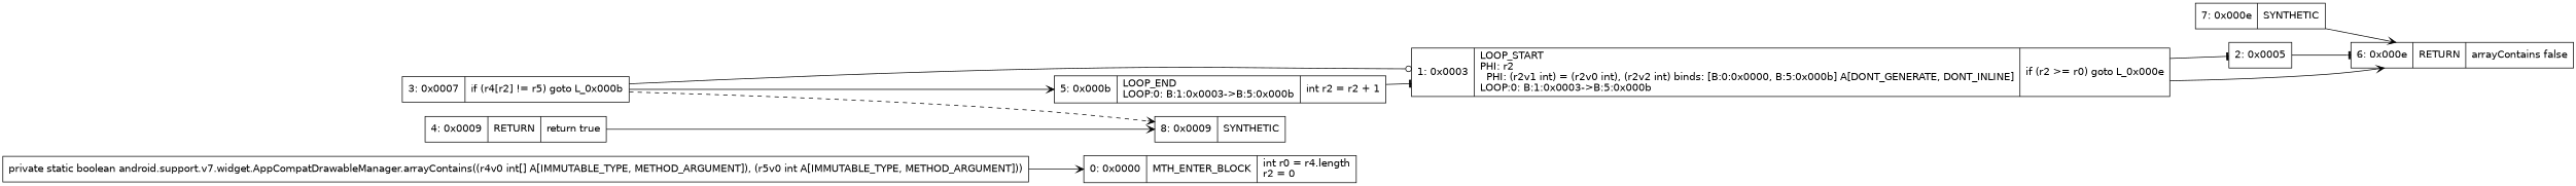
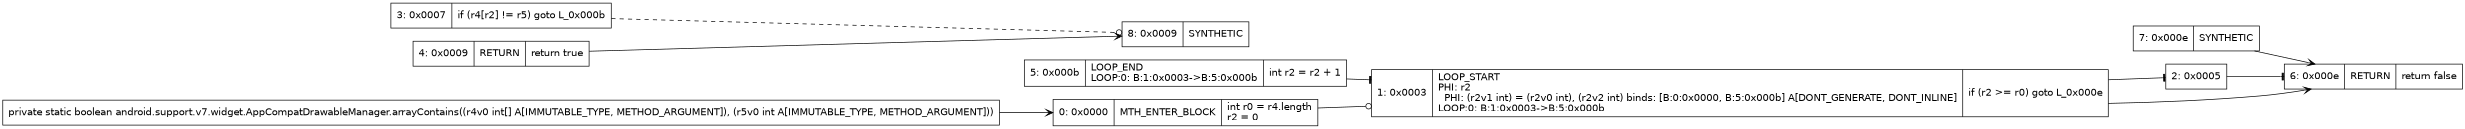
  digraph {
    fontname="DejaVu Sans"
    rankdir=LR
    node [fontname="DejaVu Sans" shape=record]
    edge [arrowhead=vee fontname="DejaVu Sans"]
    n1 [label="{0\:\ 0x0000|MTH_ENTER_BLOCK\l|int r0 = r4.length\lr2 = 0\l}"]
    n2 [label="{1\:\ 0x0003|LOOP_START\lPHI: r2 \l  PHI: (r2v1 int) = (r2v0 int), (r2v2 int) binds: [B:0:0x0000, B:5:0x000b] A[DONT_GENERATE, DONT_INLINE]\lLOOP:0: B:1:0x0003\-\>B:5:0x000b\l|if (r2 \>= r0) goto L_0x000e\l}"]
    n3 [label="{2\:\ 0x0005}"]
-   n4 [label="{6\:\ 0x000e|RETURN\l|arrayContains false\l}"]
+   n4 [label="{6\:\ 0x000e|RETURN\l|return false\l}"]
    n5 [label="{7\:\ 0x000e|SYNTHETIC\l}"]
    n6 [label="{3\:\ 0x0007|if (r4[r2] != r5) goto L_0x000b\l}"]
    n7 [label="{5\:\ 0x000b|LOOP_END\lLOOP:0: B:1:0x0003\-\>B:5:0x000b\l|int r2 = r2 + 1\l}"]
    n8 [label="{8\:\ 0x0009|SYNTHETIC\l}"]
    n9 [label="{4\:\ 0x0009|RETURN\l|return true\l}"]
    n10 [label="{private static boolean android.support.v7.widget.AppCompatDrawableManager.arrayContains((r4v0 int[] A[IMMUTABLE_TYPE, METHOD_ARGUMENT]), (r5v0 int A[IMMUTABLE_TYPE, METHOD_ARGUMENT])) }"]
-   n6 -> n2 [arrowhead=odot]
+   n1 -> n2 [arrowhead=odot]
    n2 -> n3 [arrowhead=tee style=solid]
    n2 -> n4
    n3 -> n4 [arrowhead=tee]
    n5 -> n4
-   n6 -> n7
-   n6 -> n8 [style=dashed]
+   n6 -> n8 [arrowhead=odot style=dashed]
    n7 -> n2 [arrowhead=tee]
    n9 -> n8
    n10 -> n1
  }
